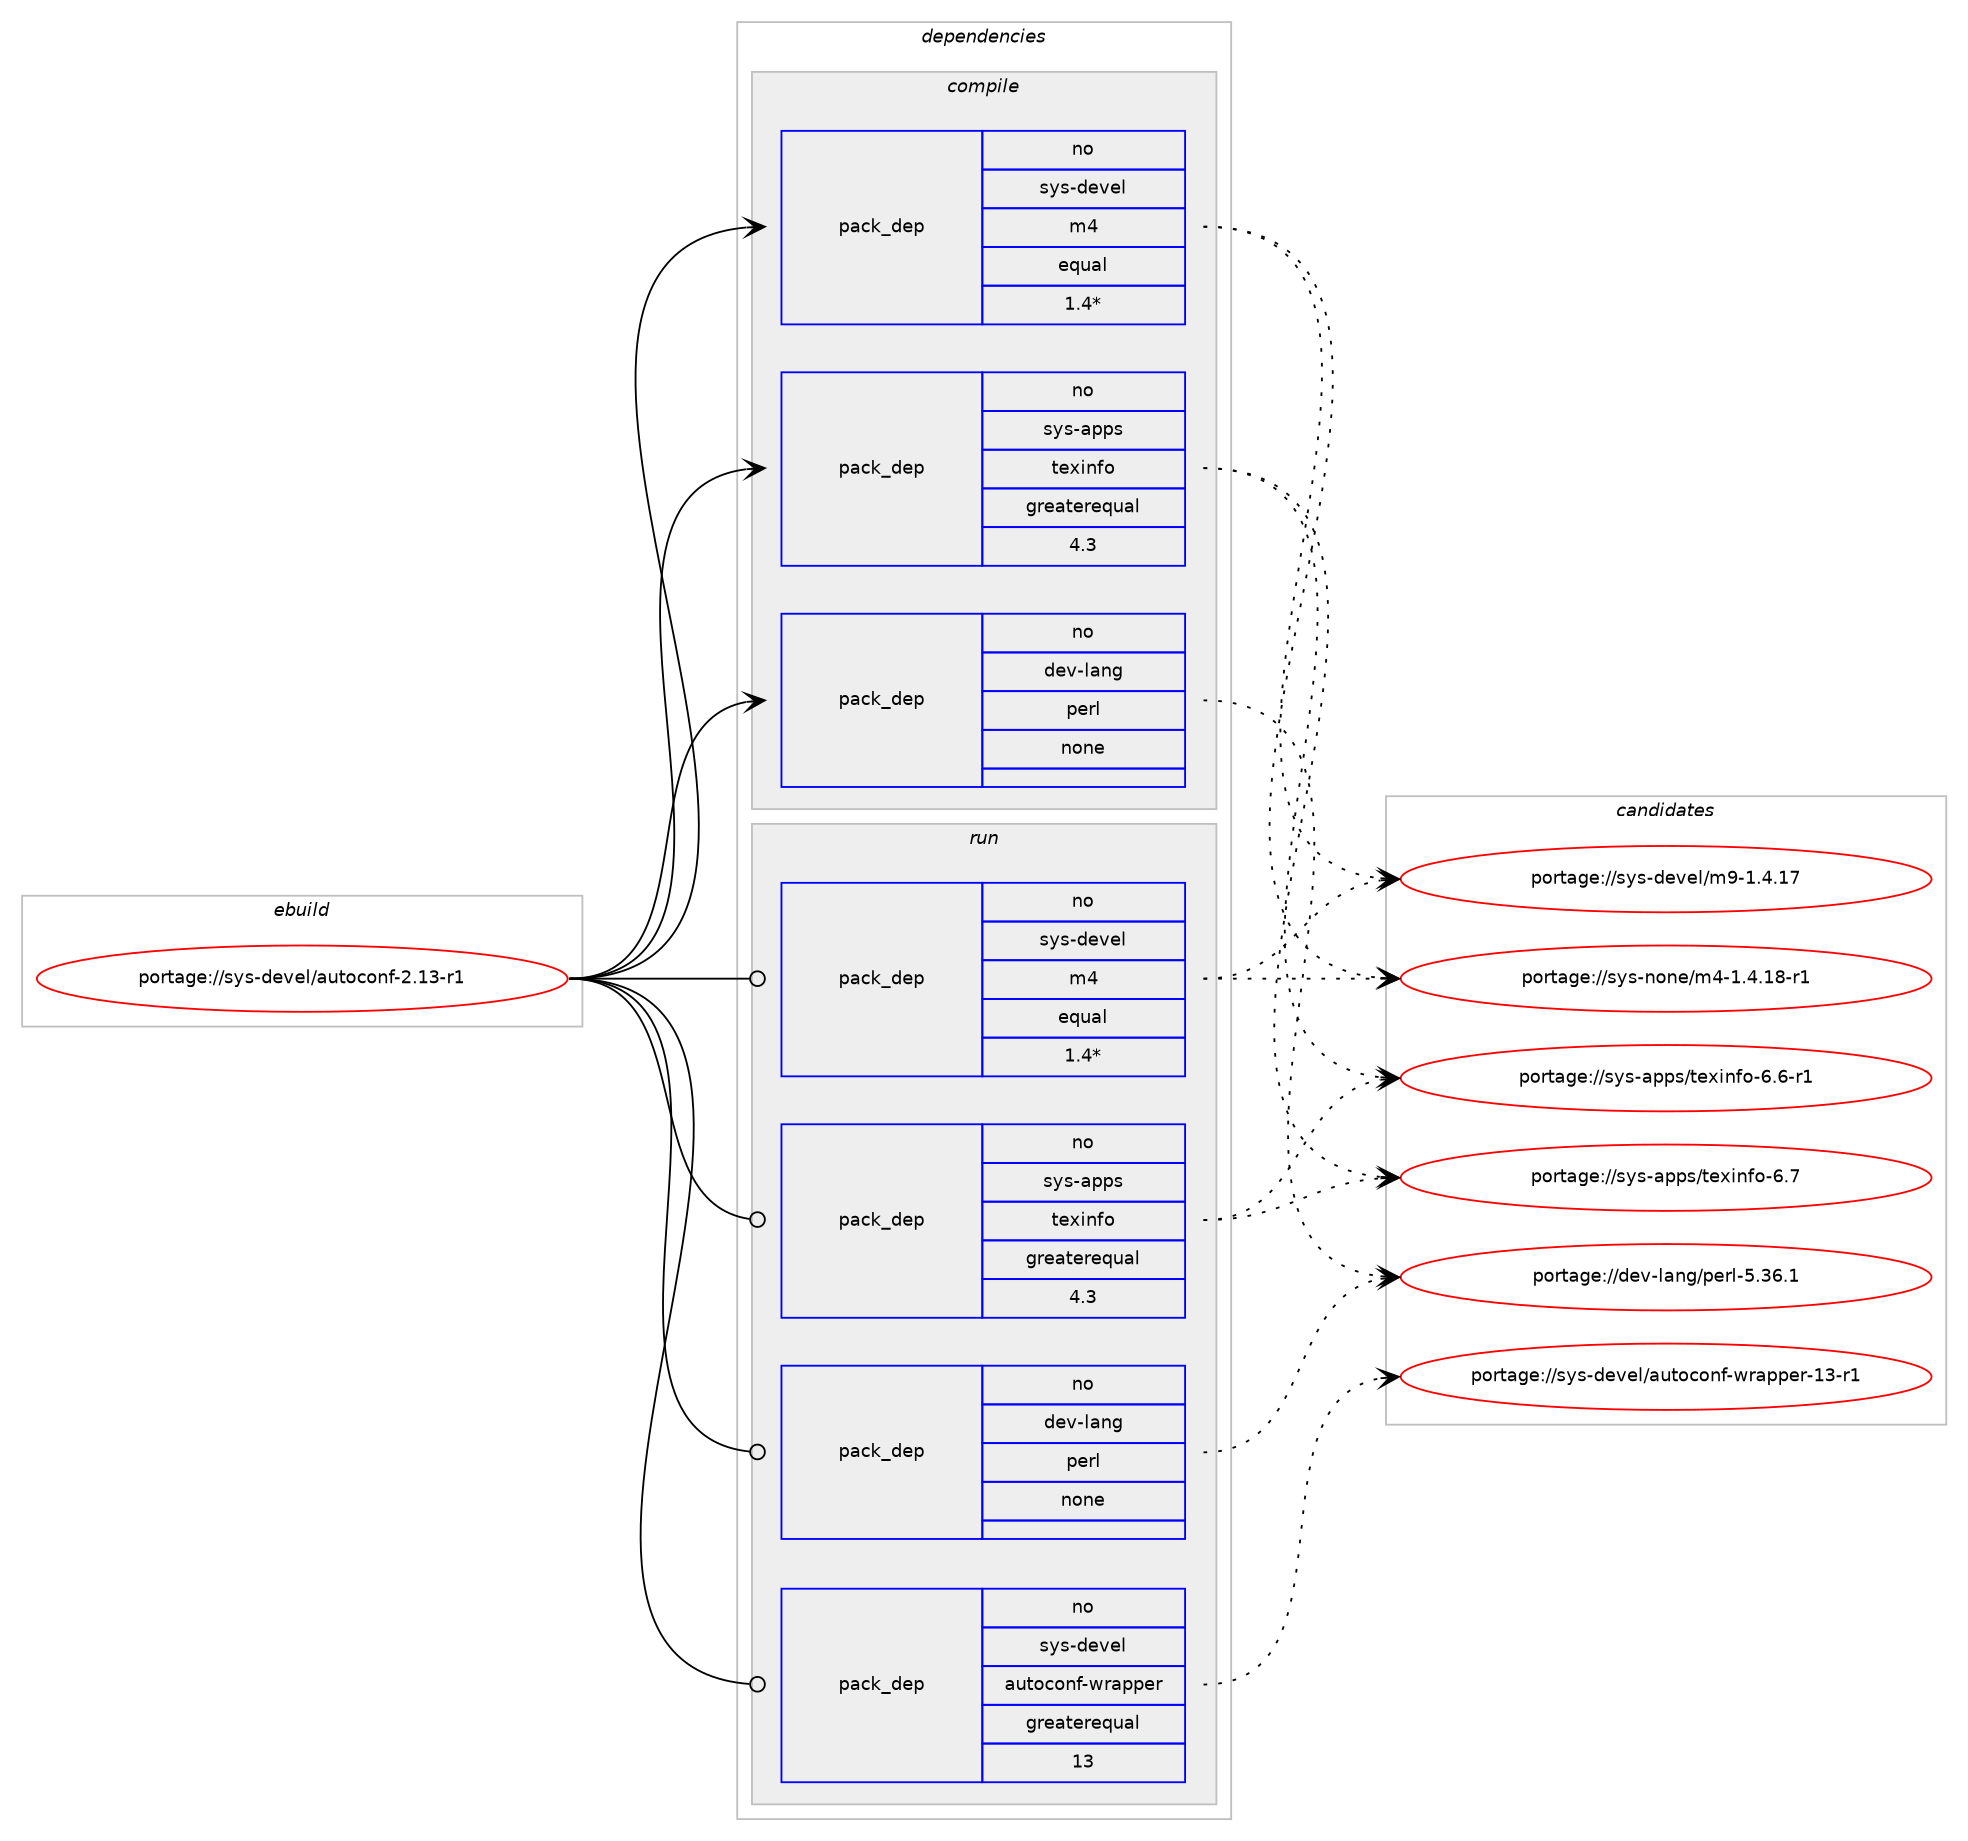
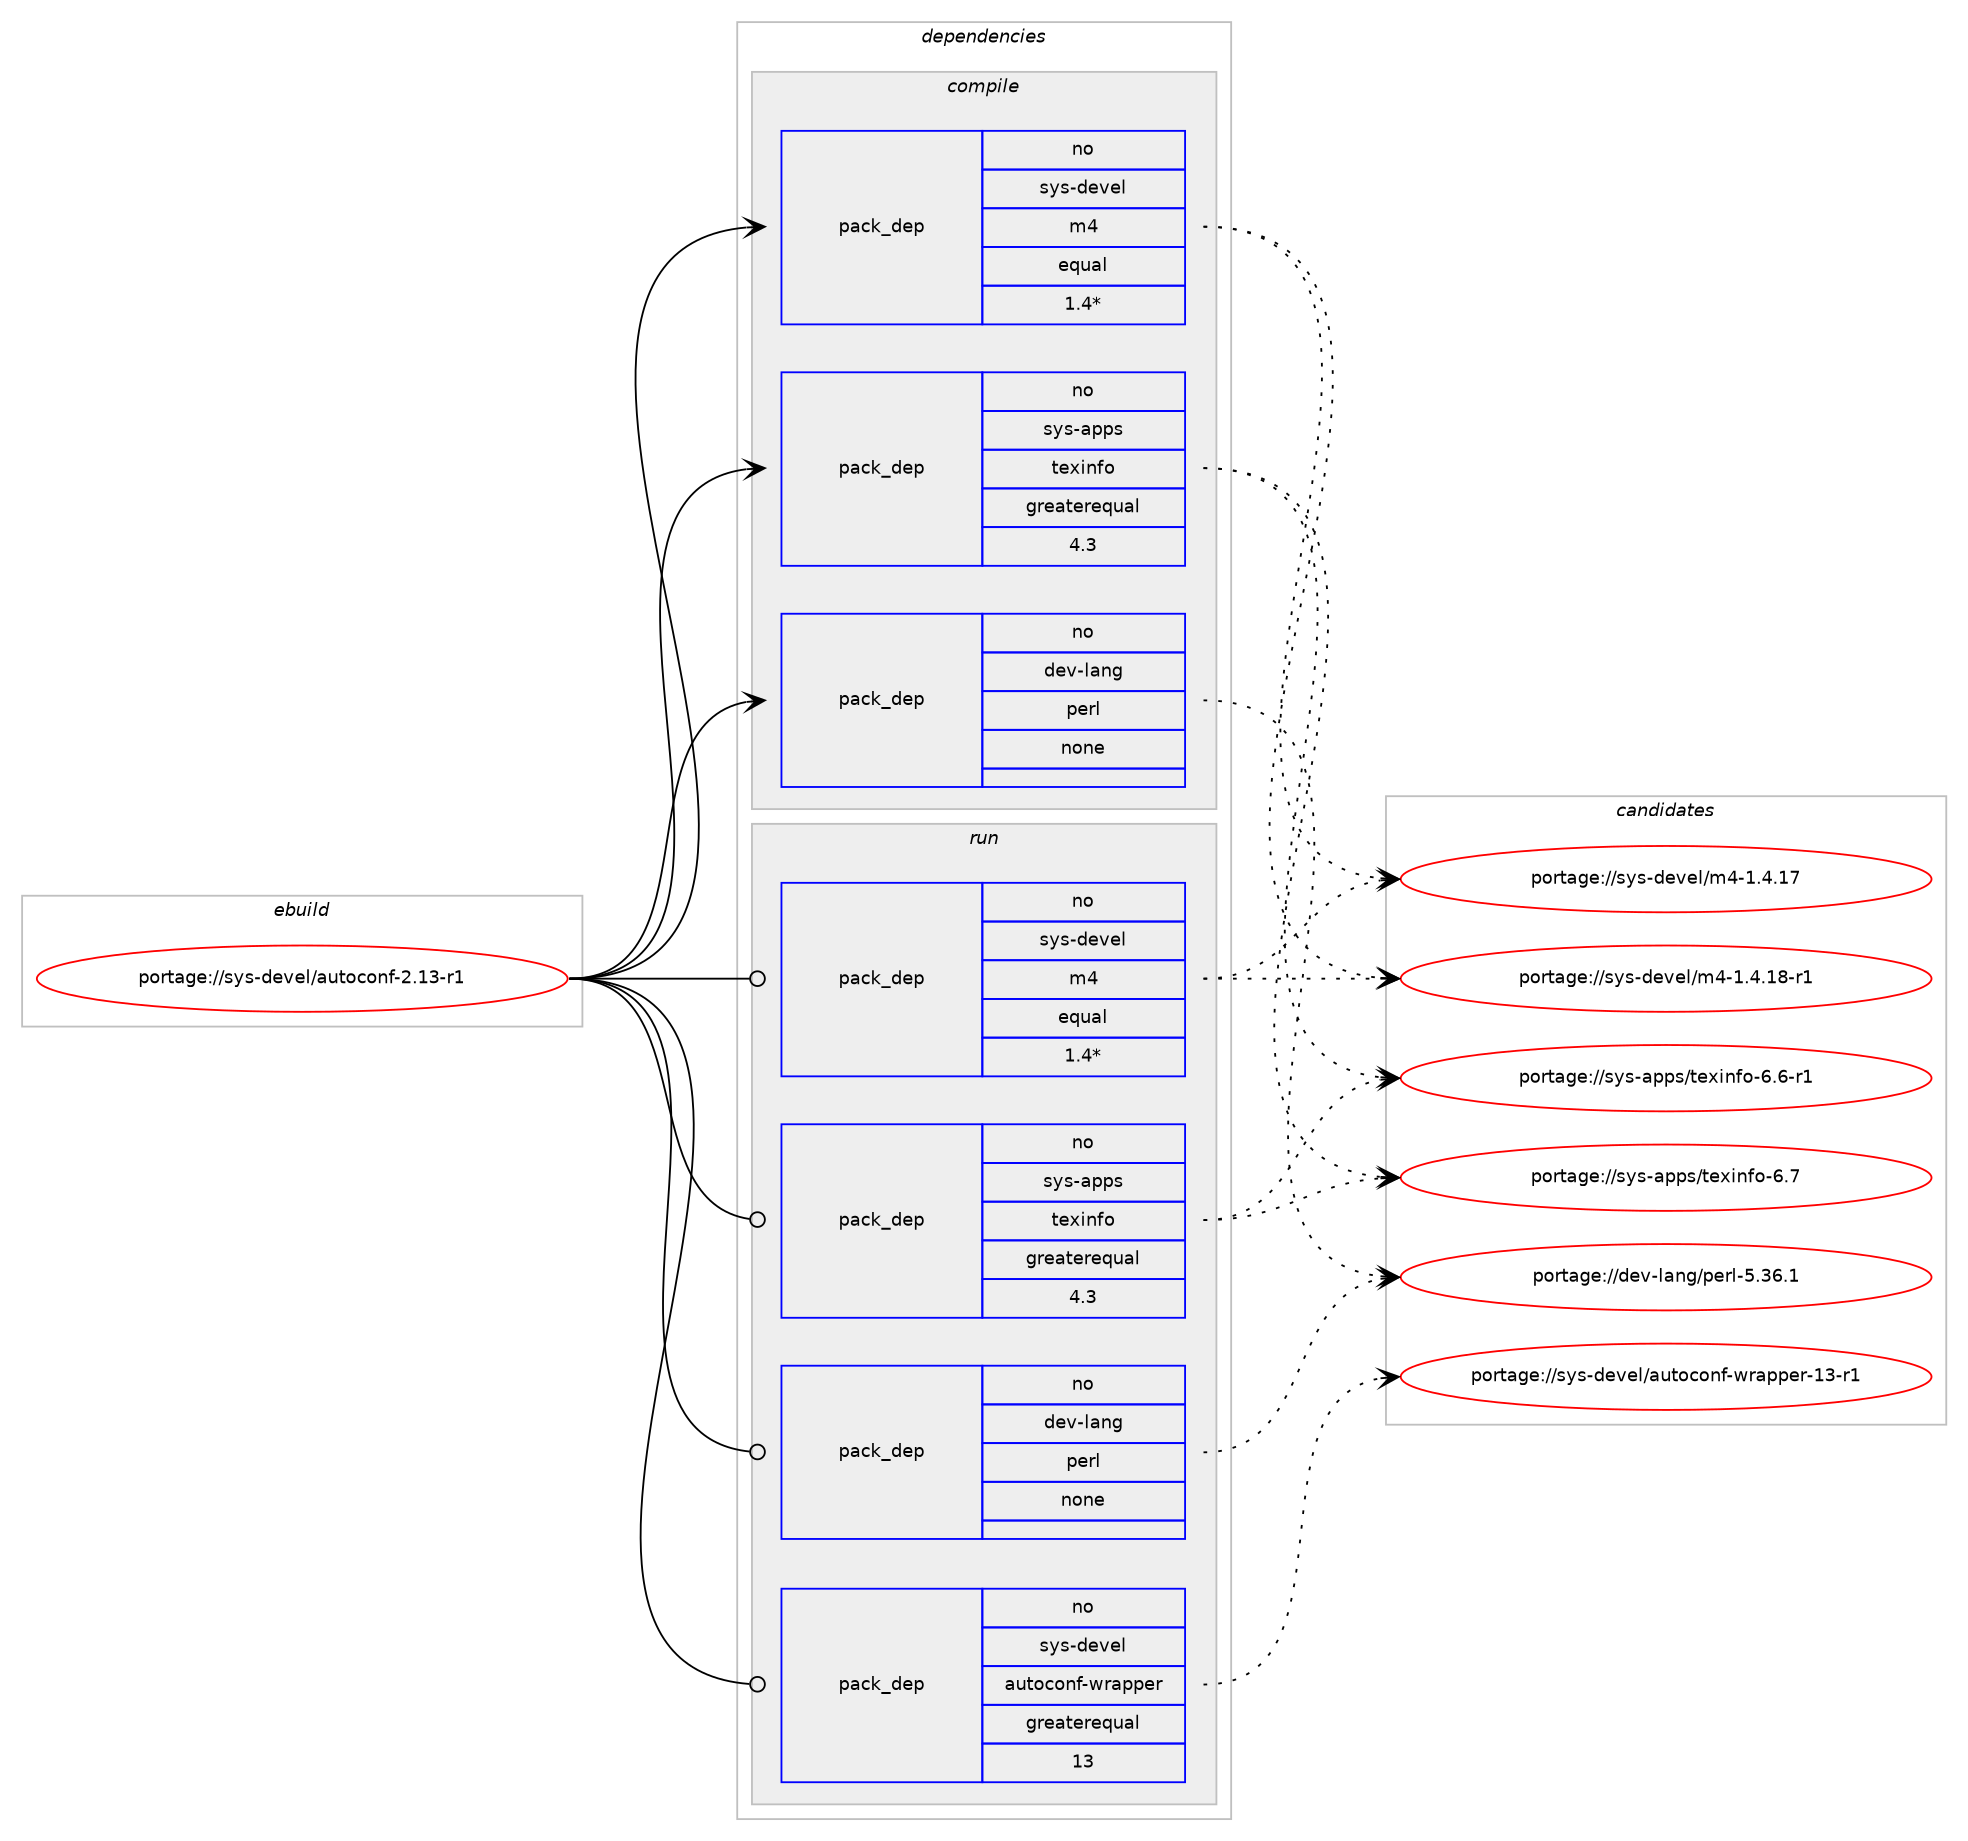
  digraph {
    compound=true
    concentrate=true
    fontname=Helvetica
    fontsize=10
    newrank=true
    rankdir=LR
    ranksep=1.5
    node [color=red fontname=Helvetica fontsize=10]
    edge [arrowhead=vee headport=w style=dotted tailport=e weight=100]
    n1 [label="portage://sys-devel/autoconf-2.13-r1" width=4]
    n2 [color=blue label=<<TABLE BORDER="0" CELLBORDER="1" CELLSPACING="0" CELLPADDING="4" WIDTH="220"><TR><TD ROWSPAN="6" CELLPADDING="30">pack_dep</TD></TR><TR><TD WIDTH="110">no</TD></TR><TR><TD>dev-lang</TD></TR><TR><TD>perl</TD></TR><TR><TD>none</TD></TR><TR><TD></TD></TR></TABLE>> shape=none]
    n3 [color=blue label=<<TABLE BORDER="0" CELLBORDER="1" CELLSPACING="0" CELLPADDING="4" WIDTH="220"><TR><TD ROWSPAN="6" CELLPADDING="30">pack_dep</TD></TR><TR><TD WIDTH="110">no</TD></TR><TR><TD>sys-apps</TD></TR><TR><TD>texinfo</TD></TR><TR><TD>greaterequal</TD></TR><TR><TD>4.3</TD></TR></TABLE>> shape=none]
    n4 [color=blue label=<<TABLE BORDER="0" CELLBORDER="1" CELLSPACING="0" CELLPADDING="4" WIDTH="220"><TR><TD ROWSPAN="6" CELLPADDING="30">pack_dep</TD></TR><TR><TD WIDTH="110">no</TD></TR><TR><TD>sys-devel</TD></TR><TR><TD>m4</TD></TR><TR><TD>equal</TD></TR><TR><TD>1.4*</TD></TR></TABLE>> shape=none]
    n5 [color=blue label=<<TABLE BORDER="0" CELLBORDER="1" CELLSPACING="0" CELLPADDING="4" WIDTH="220"><TR><TD ROWSPAN="6" CELLPADDING="30">pack_dep</TD></TR><TR><TD WIDTH="110">no</TD></TR><TR><TD>dev-lang</TD></TR><TR><TD>perl</TD></TR><TR><TD>none</TD></TR><TR><TD></TD></TR></TABLE>> shape=none]
    n6 [color=blue label=<<TABLE BORDER="0" CELLBORDER="1" CELLSPACING="0" CELLPADDING="4" WIDTH="220"><TR><TD ROWSPAN="6" CELLPADDING="30">pack_dep</TD></TR><TR><TD WIDTH="110">no</TD></TR><TR><TD>sys-apps</TD></TR><TR><TD>texinfo</TD></TR><TR><TD>greaterequal</TD></TR><TR><TD>4.3</TD></TR></TABLE>> shape=none]
    n7 [color=blue label=<<TABLE BORDER="0" CELLBORDER="1" CELLSPACING="0" CELLPADDING="4" WIDTH="220"><TR><TD ROWSPAN="6" CELLPADDING="30">pack_dep</TD></TR><TR><TD WIDTH="110">no</TD></TR><TR><TD>sys-devel</TD></TR><TR><TD>autoconf-wrapper</TD></TR><TR><TD>greaterequal</TD></TR><TR><TD>13</TD></TR></TABLE>> shape=none]
    n8 [color=blue label=<<TABLE BORDER="0" CELLBORDER="1" CELLSPACING="0" CELLPADDING="4" WIDTH="220"><TR><TD ROWSPAN="6" CELLPADDING="30">pack_dep</TD></TR><TR><TD WIDTH="110">no</TD></TR><TR><TD>sys-devel</TD></TR><TR><TD>m4</TD></TR><TR><TD>equal</TD></TR><TR><TD>1.4*</TD></TR></TABLE>> shape=none]
    n9 [label="portage://dev-lang/perl-5.36.1" width=4]
    n10 [label="portage://sys-apps/texinfo-6.7" width=4]
    n11 [label="portage://sys-apps/texinfo-6.6-r1" width=4]
-   n12 [label="portage://sys-none/m4-1.4.18-r1" width=4]
-   n13 [label="portage://sys-devel/m9-1.4.17" width=4]
+   n12 [label="portage://sys-devel/m4-1.4.18-r1" width=4]
+   n13 [label="portage://sys-devel/m4-1.4.17" width=4]
    n14 [label="portage://sys-devel/autoconf-wrapper-13-r1" width=4]
    subgraph cluster_1 {
      color=gray
      label=<<i>ebuild</i>>
      rank=same
      n1
    }
    subgraph cluster_2 {
      color=gray
      label=<<i>dependencies</i>>
      subgraph cluster_3 {
        color=gray
        fillcolor="#eeeeee"
        label=<<i>compile</i>>
        style=filled
        subgraph sub_4 {
          color=gray
          fillcolor="#eeeeee"
          label=<<i>compile</i>>
          style=filled
          n2
        }
        subgraph sub_5 {
          color=gray
          fillcolor="#eeeeee"
          label=<<i>compile</i>>
          style=filled
          n3
        }
        subgraph sub_6 {
          color=gray
          fillcolor="#eeeeee"
          label=<<i>compile</i>>
          style=filled
          n4
        }
      }
      subgraph cluster_7 {
        color=gray
        fillcolor="#eeeeee"
        label=<<i>compile and run</i>>
        style=filled
      }
      subgraph cluster_8 {
        color=gray
        fillcolor="#eeeeee"
        label=<<i>run</i>>
        style=filled
        subgraph sub_9 {
          color=gray
          fillcolor="#eeeeee"
          label=<<i>run</i>>
          style=filled
          n5
        }
        subgraph sub_10 {
          color=gray
          fillcolor="#eeeeee"
          label=<<i>run</i>>
          style=filled
          n6
        }
        subgraph sub_11 {
          color=gray
          fillcolor="#eeeeee"
          label=<<i>run</i>>
          style=filled
          n7
        }
        subgraph sub_12 {
          color=gray
          fillcolor="#eeeeee"
          label=<<i>run</i>>
          style=filled
          n8
        }
      }
    }
    subgraph cluster_13 {
      color=gray
      label=<<i>candidates</i>>
      rank=same
      subgraph sub_14 {
        color=black
        label=<<i>candidates</i>>
        nodesep=1
        rank=same
        n9
      }
      subgraph sub_15 {
        color=black
        label=<<i>candidates</i>>
        nodesep=1
        rank=same
        n10
        n11
      }
      subgraph sub_16 {
        color=black
        label=<<i>candidates</i>>
        nodesep=1
        rank=same
        n12
        n13
      }
      subgraph sub_17 {
        color=black
        label=<<i>candidates</i>>
        nodesep=1
        rank=same
        n9
      }
      subgraph sub_18 {
        color=black
        label=<<i>candidates</i>>
        nodesep=1
        rank=same
        n10
        n11
      }
      subgraph sub_19 {
        color=black
        label=<<i>candidates</i>>
        nodesep=1
        rank=same
        n14
      }
      subgraph sub_20 {
        color=black
        label=<<i>candidates</i>>
        nodesep=1
        rank=same
        n12
        n13
      }
    }
    n1 -> n2 [style=solid weight=20]
    n1 -> n3 [style=solid weight=20]
    n1 -> n4 [style=solid weight=20]
    n1 -> n5 [arrowhead=odot style=solid weight=20]
    n1 -> n6 [arrowhead=odot style=solid weight=20]
    n1 -> n7 [arrowhead=odot style=solid weight=20]
    n1 -> n8 [arrowhead=odot style=solid weight=20]
    n2 -> n9
    n3 -> n10
    n3 -> n11
    n4 -> n12
    n4 -> n13
    n5 -> n9
    n6 -> n10
    n6 -> n11
    n7 -> n14
    n8 -> n12
    n8 -> n13
  }
